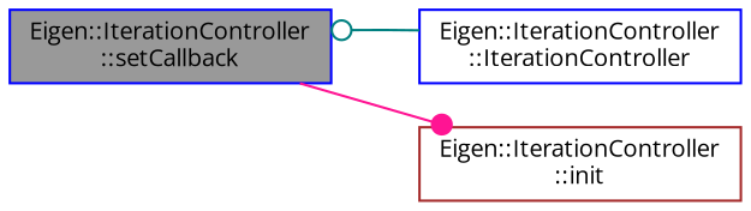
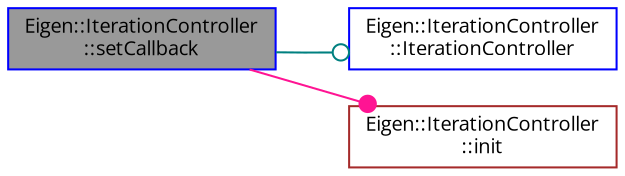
  digraph {
    fontname="Open Sans"
    rankdir=LR
    node [color=blue fillcolor=white fontname="Open Sans" fontsize=10 shape=box style=filled]
    edge [fontname="Open Sans" fontsize=10 labelfontname=Helvetica labelfontsize=10 style=solid]
    n1 [fillcolor=grey60 fontcolor=black height=0.2 label="Eigen::IterationController\l::setCallback" width=0.4]
    n2 [height=0.2 label="Eigen::IterationController\l::IterationController" width=0.4]
    n3 [color=brown height=0.2 label="Eigen::IterationController\l::init" width=0.4]
-   n2 -> n1 [arrowhead=odot color=teal]
+   n1 -> n2 [arrowhead=odot color=teal]
    n1 -> n3 [arrowhead=dot color=deeppink]
  }
